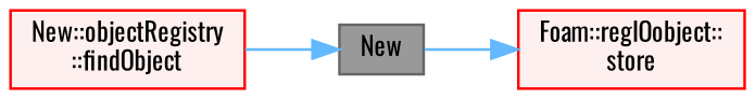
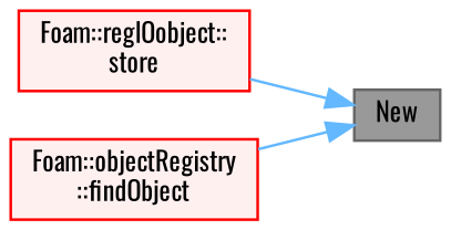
  digraph {
    fontname=Oswald
    rankdir=LR
    node [color=red fillcolor="#FFF0F0" fontname=Oswald fontsize=10 shape=box style=filled]
    edge [color=steelblue1 fontname=Oswald fontsize=10 labelfontname=Helvetica labelfontsize=10 style=solid]
    n1 [color=gray40 fillcolor=grey60 fontcolor=black height=0.2 label=New width=0.4]
    n2 [height=0.2 label="Foam::regIOobject::\lstore" width=0.4]
-   n3 [height=0.2 label="New::objectRegistry\l::findObject" width=0.4]
-   n1 -> n2
+   n3 [height=0.2 label="Foam::objectRegistry\l::findObject" width=0.4]
+   n2 -> n1
    n3 -> n1
  }
